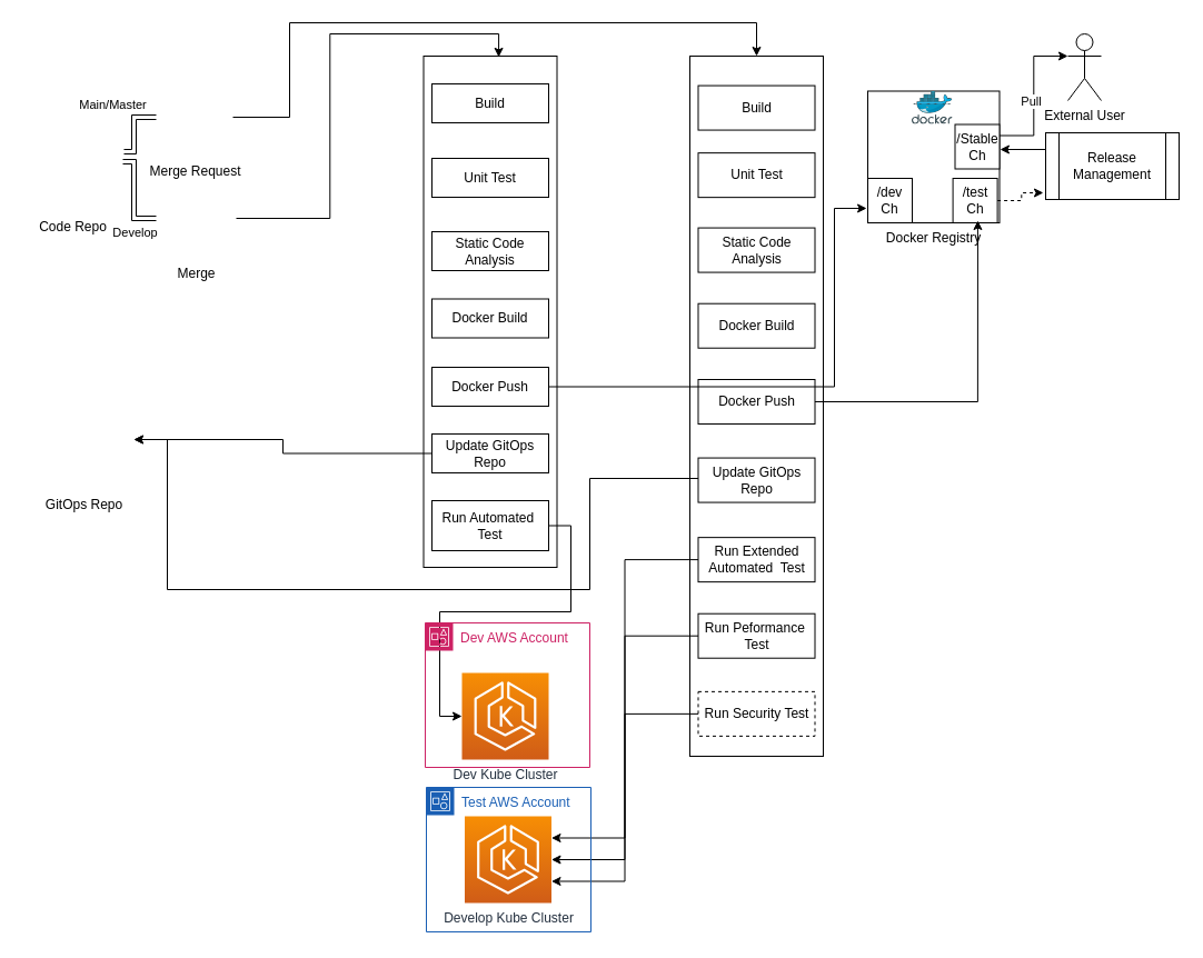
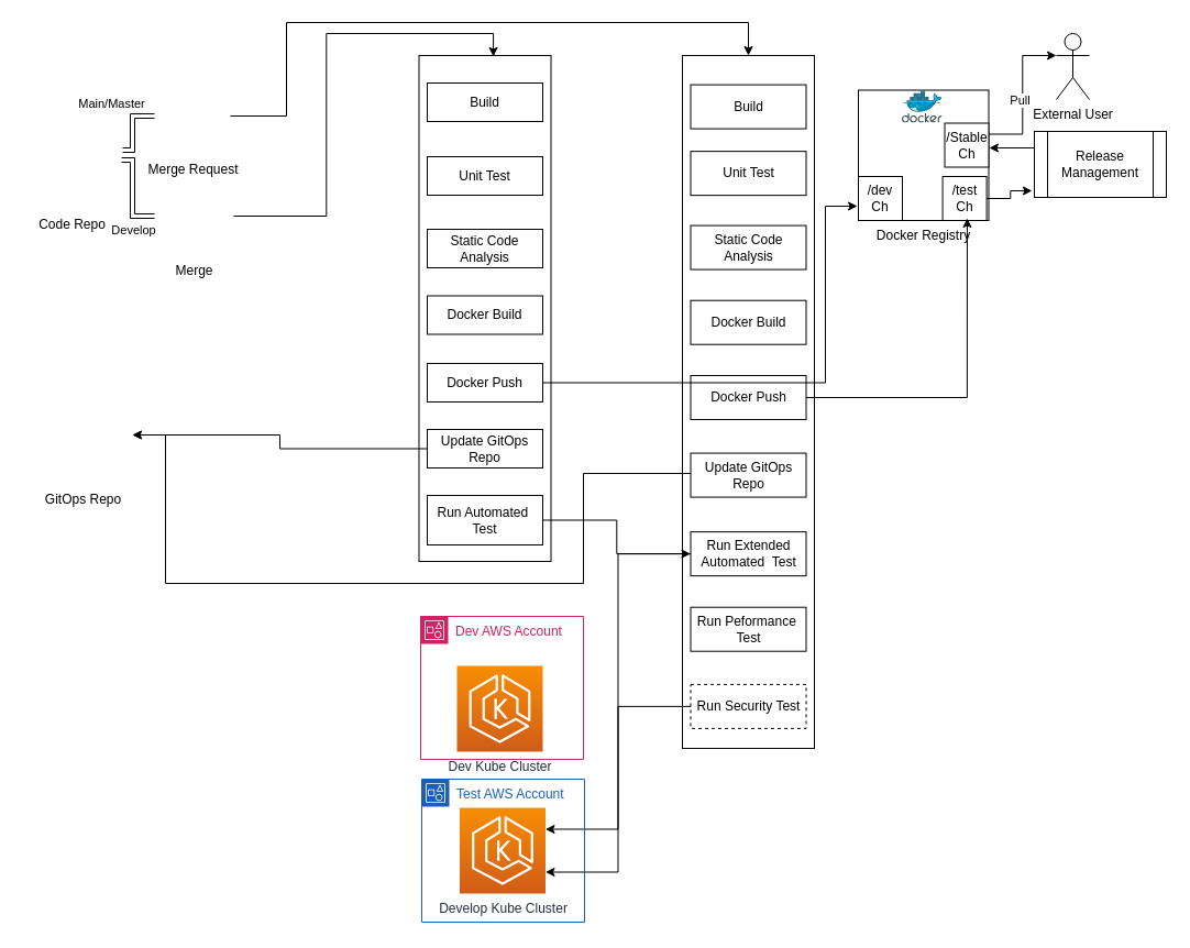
  <mxCell id="0" />
  <mxCell id="1" parent="0" />
  <mxCell id="2" value="Docker Registry" style="whiteSpace=wrap;html=1;aspect=fixed;fillColor=none;horizontal=1;align=center;labelPosition=center;verticalLabelPosition=bottom;verticalAlign=top;" vertex="1" parent="1"><mxGeometry x="780" y="81.5" width="118.5" height="118.5" as="geometry" /></mxCell>
  <mxCell id="3" value="Code Repo" style="shape=image;html=1;verticalAlign=top;verticalLabelPosition=bottom;labelBackgroundColor=#ffffff;imageAspect=0;aspect=fixed;image=https://cdn2.iconfinder.com/data/icons/boxicons-regular-vol-2/24/bx-git-repo-forked-128.png" vertex="1" parent="1"><mxGeometry y="100" width="90" height="90" as="geometry" x="20" /></mxCell>
  <mxCell id="4" value="" style="group" vertex="1" connectable="0" parent="1"><mxGeometry x="380.5" y="50" width="120" height="460" as="geometry" /></mxCell>
  <mxCell id="5" value="" style="rounded=0;whiteSpace=wrap;html=1;" vertex="1" parent="4"><mxGeometry width="120" height="460" as="geometry" /></mxCell>
  <mxCell id="6" value="Build" style="rounded=0;whiteSpace=wrap;html=1;" vertex="1" parent="4"><mxGeometry x="7.5" y="25" width="105" height="35" as="geometry" /></mxCell>
  <mxCell id="7" value="Unit Test" style="rounded=0;whiteSpace=wrap;html=1;" vertex="1" parent="4"><mxGeometry x="7.5" y="92" width="105" height="35" as="geometry" /></mxCell>
  <mxCell id="8" value="Static Code Analysis" style="rounded=0;whiteSpace=wrap;html=1;" vertex="1" parent="4"><mxGeometry x="7.5" y="158" width="105" height="35" as="geometry" /></mxCell>
  <mxCell id="9" value="Docker Build" style="rounded=0;whiteSpace=wrap;html=1;" vertex="1" parent="4"><mxGeometry x="7.5" y="218.5" width="105" height="35" as="geometry" /></mxCell>
  <mxCell id="10" value="Docker Push" style="rounded=0;whiteSpace=wrap;html=1;" vertex="1" parent="4"><mxGeometry x="7.5" y="280" width="105" height="35" as="geometry" /></mxCell>
  <mxCell id="11" value="Update GitOps Repo" style="rounded=0;whiteSpace=wrap;html=1;" vertex="1" parent="4"><mxGeometry x="7.5" y="340" width="105" height="35" as="geometry" /></mxCell>
  <mxCell id="12" value="Run Automated&amp;nbsp; Test" style="rounded=0;whiteSpace=wrap;html=1;" vertex="1" parent="4"><mxGeometry x="7.5" y="400" width="105" height="45" as="geometry" /></mxCell>
  <mxCell id="13" value="" style="shape=image;html=1;verticalAlign=top;verticalLabelPosition=bottom;labelBackgroundColor=#ffffff;imageAspect=0;aspect=fixed;image=https://cdn4.iconfinder.com/data/icons/socialcones/508/Gitlab-128.png" vertex="1" parent="4"><mxGeometry x="1" y="1" width="20" height="20" as="geometry" /></mxCell>
  <mxCell id="14" value="" style="group" vertex="1" connectable="0" parent="1"><mxGeometry x="620" y="50" width="120" height="790" as="geometry" /></mxCell>
  <mxCell id="15" value="" style="rounded=0;whiteSpace=wrap;html=1;" vertex="1" parent="14"><mxGeometry width="120" height="630" as="geometry" /></mxCell>
  <mxCell id="16" value="Build" style="rounded=0;whiteSpace=wrap;html=1;" vertex="1" parent="14"><mxGeometry x="7.5" y="26.571" width="105" height="40" as="geometry" /></mxCell>
  <mxCell id="17" value="Unit Test" style="rounded=0;whiteSpace=wrap;html=1;" vertex="1" parent="14"><mxGeometry x="7.5" y="87.143" width="105" height="40" as="geometry" /></mxCell>
  <mxCell id="18" value="Static Code Analysis" style="rounded=0;whiteSpace=wrap;html=1;" vertex="1" parent="14"><mxGeometry x="7.5" y="154.571" width="105" height="40" as="geometry" /></mxCell>
  <mxCell id="19" value="Docker Build" style="rounded=0;whiteSpace=wrap;html=1;" vertex="1" parent="14"><mxGeometry x="7.5" y="222.714" width="105" height="40" as="geometry" /></mxCell>
  <mxCell id="20" value="Docker Push" style="rounded=0;whiteSpace=wrap;html=1;" vertex="1" parent="14"><mxGeometry x="7.5" y="291" width="105" height="40" as="geometry" /></mxCell>
  <mxCell id="21" value="Update GitOps Repo" style="rounded=0;whiteSpace=wrap;html=1;" vertex="1" parent="14"><mxGeometry x="7.5" y="361.571" width="105" height="40" as="geometry" /></mxCell>
  <mxCell id="22" value="Run Extended Automated&amp;nbsp; Test" style="rounded=0;whiteSpace=wrap;html=1;" vertex="1" parent="14"><mxGeometry x="7.5" y="433.143" width="105" height="40" as="geometry" /></mxCell>
  <mxCell id="23" value="Run Peformance&amp;nbsp; Test" style="rounded=0;whiteSpace=wrap;html=1;" vertex="1" parent="14"><mxGeometry x="7.5" y="501.714" width="105" height="40" as="geometry" /></mxCell>
  <mxCell id="24" value="Run Security Test" style="rounded=0;whiteSpace=wrap;html=1;dashed=1;" vertex="1" parent="14"><mxGeometry x="7.5" y="571.857" width="105" height="40" as="geometry" /></mxCell>
  <mxCell id="25" value="" style="shape=image;html=1;verticalAlign=top;verticalLabelPosition=bottom;labelBackgroundColor=#ffffff;imageAspect=0;aspect=fixed;image=https://cdn4.iconfinder.com/data/icons/socialcones/508/Gitlab-128.png" vertex="1" parent="14"><mxGeometry x="1" y="1" width="18.5" height="18.5" as="geometry" /></mxCell>
  <mxCell id="26" style="edgeStyle=orthogonalEdgeStyle;shape=link;rounded=0;orthogonalLoop=1;jettySize=auto;html=1;entryX=1.011;entryY=0.4;entryDx=0;entryDy=0;entryPerimeter=0;" edge="1" parent="1" source="29" target="3"><mxGeometry relative="1" as="geometry" /></mxCell>
  <mxCell id="27" value="Main/Master" style="edgeLabel;html=1;align=center;verticalAlign=middle;resizable=0;points=[];" vertex="1" connectable="0" parent="26"><mxGeometry x="-0.533" y="1" relative="1" as="geometry"><mxPoint x="-26" y="-13" as="offset" /></mxGeometry></mxCell>
  <mxCell id="28" style="edgeStyle=orthogonalEdgeStyle;rounded=0;orthogonalLoop=1;jettySize=auto;html=1;entryX=0.5;entryY=0;entryDx=0;entryDy=0;" edge="1" parent="1" source="29" target="15"><mxGeometry relative="1" as="geometry"><Array as="points"><mxPoint x="260" y="105" /><mxPoint x="260" y="20" /><mxPoint x="680" y="20" /></Array></mxGeometry></mxCell>
  <mxCell id="29" value="Merge Request" style="shape=image;html=1;verticalAlign=top;verticalLabelPosition=bottom;labelBackgroundColor=#ffffff;imageAspect=0;aspect=fixed;image=https://cdn1.iconfinder.com/data/icons/ionicons-fill-vol-1/512/git-pull-request-128.png" vertex="1" parent="1"><mxGeometry x="140" y="70.5" width="69" height="69" as="geometry" /></mxCell>
  <mxCell id="30" style="edgeStyle=orthogonalEdgeStyle;shape=link;rounded=0;orthogonalLoop=1;jettySize=auto;html=1;" edge="1" parent="1" source="33" target="3"><mxGeometry relative="1" as="geometry" /></mxCell>
  <mxCell id="31" value="Develop" style="edgeLabel;html=1;align=center;verticalAlign=middle;resizable=0;points=[];" vertex="1" connectable="0" parent="30"><mxGeometry x="-0.63" y="-1" relative="1" as="geometry"><mxPoint x="-5" y="13" as="offset" /></mxGeometry></mxCell>
  <mxCell id="32" style="edgeStyle=orthogonalEdgeStyle;rounded=0;orthogonalLoop=1;jettySize=auto;html=1;exitX=1;exitY=0.5;exitDx=0;exitDy=0;entryX=0.563;entryY=0.002;entryDx=0;entryDy=0;entryPerimeter=0;" edge="1" parent="1" source="33" target="5"><mxGeometry relative="1" as="geometry" /></mxCell>
  <mxCell id="33" value="Merge" style="shape=image;html=1;verticalAlign=top;verticalLabelPosition=bottom;labelBackgroundColor=#ffffff;imageAspect=0;aspect=fixed;image=https://cdn0.iconfinder.com/data/icons/phosphor-fill-vol-3/256/git-merge-fill-128.png" vertex="1" parent="1"><mxGeometry x="140" y="160" width="72" height="72" as="geometry" /></mxCell>
  <mxCell id="34" value="" style="image;sketch=0;aspect=fixed;html=1;points=[];align=center;fontSize=12;image=img/lib/mscae/Docker.svg;" vertex="1" parent="1"><mxGeometry x="820" y="81.5" width="36.59" height="30" as="geometry" /></mxCell>
  <mxCell id="35" value="" style="shape=image;html=1;verticalAlign=top;verticalLabelPosition=bottom;labelBackgroundColor=#ffffff;imageAspect=0;aspect=fixed;image=https://cdn4.iconfinder.com/data/icons/socialcones/508/Gitlab-128.png" vertex="1" parent="1"><mxGeometry x="786" y="81.5" width="20.5" height="18.5" as="geometry" /></mxCell>
  <mxCell id="36" value="GitOps Repo" style="shape=image;html=1;verticalAlign=top;verticalLabelPosition=bottom;labelBackgroundColor=#ffffff;imageAspect=0;aspect=fixed;image=https://cdn2.iconfinder.com/data/icons/boxicons-regular-vol-2/24/bx-git-repo-forked-128.png" vertex="1" parent="1"><mxGeometry x="30" y="350" width="90" height="90" as="geometry" /></mxCell>
  <mxCell id="37" style="edgeStyle=orthogonalEdgeStyle;rounded=0;orthogonalLoop=1;jettySize=auto;html=1;exitX=0;exitY=0.5;exitDx=0;exitDy=0;" edge="1" parent="1" source="11" target="36"><mxGeometry relative="1" as="geometry" /></mxCell>
  <mxCell id="38" style="edgeStyle=orthogonalEdgeStyle;rounded=0;orthogonalLoop=1;jettySize=auto;html=1;entryX=1;entryY=0.5;entryDx=0;entryDy=0;" edge="1" parent="1" source="21" target="36"><mxGeometry relative="1" as="geometry"><Array as="points"><mxPoint x="530" y="430" /><mxPoint x="530" y="530" /><mxPoint x="150" y="530" /><mxPoint x="150" y="395" /></Array></mxGeometry></mxCell>
  <mxCell id="39" value="Dev Kube Cluster" style="sketch=0;points=[[0,0,0],[0.25,0,0],[0.5,0,0],[0.75,0,0],[1,0,0],[0,1,0],[0.25,1,0],[0.5,1,0],[0.75,1,0],[1,1,0],[0,0.25,0],[0,0.5,0],[0,0.75,0],[1,0.25,0],[1,0.5,0],[1,0.75,0]];outlineConnect=0;fontColor=#232F3E;gradientColor=#F78E04;gradientDirection=north;fillColor=#D05C17;strokeColor=#ffffff;dashed=0;verticalLabelPosition=bottom;verticalAlign=top;align=center;html=1;fontSize=12;fontStyle=0;aspect=fixed;shape=mxgraph.aws4.resourceIcon;resIcon=mxgraph.aws4.eks;" vertex="1" parent="1"><mxGeometry x="415" y="605" width="78" height="78" as="geometry" /></mxCell>
  <mxCell id="40" value="Develop Kube Cluster" style="sketch=0;points=[[0,0,0],[0.25,0,0],[0.5,0,0],[0.75,0,0],[1,0,0],[0,1,0],[0.25,1,0],[0.5,1,0],[0.75,1,0],[1,1,0],[0,0.25,0],[0,0.5,0],[0,0.75,0],[1,0.25,0],[1,0.5,0],[1,0.75,0]];outlineConnect=0;fontColor=#232F3E;gradientColor=#F78E04;gradientDirection=north;fillColor=#D05C17;strokeColor=#ffffff;dashed=0;verticalLabelPosition=bottom;verticalAlign=top;align=center;html=1;fontSize=12;fontStyle=0;aspect=fixed;shape=mxgraph.aws4.resourceIcon;resIcon=mxgraph.aws4.eks;" vertex="1" parent="1"><mxGeometry x="417.5" y="734" width="78" height="78" as="geometry" /></mxCell>
- <mxCell id="41" style="edgeStyle=orthogonalEdgeStyle;rounded=0;orthogonalLoop=1;jettySize=auto;html=1;exitX=1;exitY=0.5;exitDx=0;exitDy=0;entryX=0;entryY=0.5;entryDx=0;entryDy=0;entryPerimeter=0;" edge="1" parent="1" source="12" target="39"><mxGeometry relative="1" as="geometry" /></mxCell>
+ <mxCell id="41" style="edgeStyle=orthogonalEdgeStyle;rounded=0;orthogonalLoop=1;jettySize=auto;html=1;exitX=1;exitY=0.5;exitDx=0;exitDy=0;" edge="1" parent="1" source="12" target="22"><mxGeometry relative="1" as="geometry" /></mxCell>
  <mxCell id="42" style="edgeStyle=orthogonalEdgeStyle;rounded=0;orthogonalLoop=1;jettySize=auto;html=1;entryX=1;entryY=0.25;entryDx=0;entryDy=0;entryPerimeter=0;" edge="1" parent="1" source="22" target="40"><mxGeometry relative="1" as="geometry" /></mxCell>
- <mxCell id="43" style="edgeStyle=orthogonalEdgeStyle;rounded=0;orthogonalLoop=1;jettySize=auto;html=1;entryX=1;entryY=0.5;entryDx=0;entryDy=0;entryPerimeter=0;" edge="1" parent="1" source="23" target="40"><mxGeometry relative="1" as="geometry" /></mxCell>
  <mxCell id="44" style="edgeStyle=orthogonalEdgeStyle;rounded=0;orthogonalLoop=1;jettySize=auto;html=1;exitX=0;exitY=0.5;exitDx=0;exitDy=0;entryX=1;entryY=0.75;entryDx=0;entryDy=0;entryPerimeter=0;" edge="1" parent="1" source="24" target="40"><mxGeometry relative="1" as="geometry" /></mxCell>
  <mxCell id="45" value="/dev&lt;br&gt;Ch" style="whiteSpace=wrap;html=1;aspect=fixed;" vertex="1" parent="1"><mxGeometry x="780" y="160" width="40" height="40" as="geometry" /></mxCell>
- <mxCell id="46" style="edgeStyle=orthogonalEdgeStyle;rounded=0;orthogonalLoop=1;jettySize=auto;html=1;exitX=1;exitY=0.5;exitDx=0;exitDy=0;entryX=-0.017;entryY=0.9;entryDx=0;entryDy=0;entryPerimeter=0;dashed=1;" edge="1" parent="1" source="47" target="54"><mxGeometry relative="1" as="geometry" /></mxCell>
+ <mxCell id="46" style="edgeStyle=orthogonalEdgeStyle;rounded=0;orthogonalLoop=1;jettySize=auto;html=1;exitX=1;exitY=0.5;exitDx=0;exitDy=0;entryX=-0.017;entryY=0.9;entryDx=0;entryDy=0;entryPerimeter=0;" edge="1" parent="1" source="47" target="54"><mxGeometry relative="1" as="geometry" /></mxCell>
  <mxCell id="47" value="/test&lt;br&gt;Ch" style="whiteSpace=wrap;html=1;aspect=fixed;" vertex="1" parent="1"><mxGeometry x="856.59" y="160" width="40" height="40" as="geometry" /></mxCell>
  <mxCell id="48" style="edgeStyle=orthogonalEdgeStyle;rounded=0;orthogonalLoop=1;jettySize=auto;html=1;exitX=1;exitY=0.25;exitDx=0;exitDy=0;entryX=0;entryY=0.333;entryDx=0;entryDy=0;entryPerimeter=0;" edge="1" parent="1" source="50" target="55"><mxGeometry relative="1" as="geometry" /></mxCell>
  <mxCell id="49" value="Pull" style="edgeLabel;html=1;align=center;verticalAlign=middle;resizable=0;points=[];" vertex="1" connectable="0" parent="48"><mxGeometry x="-0.063" y="3" relative="1" as="geometry"><mxPoint as="offset" /></mxGeometry></mxCell>
  <mxCell id="50" value="/Stable&lt;br&gt;Ch" style="whiteSpace=wrap;html=1;aspect=fixed;" vertex="1" parent="1"><mxGeometry x="858.5" y="111.5" width="40" height="40" as="geometry" /></mxCell>
  <mxCell id="51" style="edgeStyle=orthogonalEdgeStyle;rounded=0;orthogonalLoop=1;jettySize=auto;html=1;exitX=1;exitY=0.5;exitDx=0;exitDy=0;entryX=-0.008;entryY=0.89;entryDx=0;entryDy=0;entryPerimeter=0;" edge="1" parent="1" source="10" target="2"><mxGeometry relative="1" as="geometry"><Array as="points"><mxPoint x="750" y="348" /><mxPoint x="750" y="187" /></Array></mxGeometry></mxCell>
  <mxCell id="52" style="edgeStyle=orthogonalEdgeStyle;rounded=0;orthogonalLoop=1;jettySize=auto;html=1;exitX=1;exitY=0.5;exitDx=0;exitDy=0;entryX=0.835;entryY=0.983;entryDx=0;entryDy=0;entryPerimeter=0;" edge="1" parent="1" source="20" target="2"><mxGeometry relative="1" as="geometry" /></mxCell>
  <mxCell id="53" style="edgeStyle=orthogonalEdgeStyle;rounded=0;orthogonalLoop=1;jettySize=auto;html=1;exitX=0;exitY=0.25;exitDx=0;exitDy=0;entryX=1.004;entryY=0.443;entryDx=0;entryDy=0;entryPerimeter=0;" edge="1" parent="1" source="54" target="2"><mxGeometry relative="1" as="geometry" /></mxCell>
  <mxCell id="54" value="Release Management" style="shape=process;whiteSpace=wrap;html=1;backgroundOutline=1;" vertex="1" parent="1"><mxGeometry x="940" y="119" width="120" height="60" as="geometry" /></mxCell>
  <mxCell id="55" value="External User" style="shape=umlActor;verticalLabelPosition=bottom;verticalAlign=top;html=1;outlineConnect=0;" vertex="1" parent="1"><mxGeometry x="960" y="30" width="30" height="60" as="geometry" /></mxCell>
  <mxCell id="56" value="&lt;div&gt;Dev AWS Account&lt;/div&gt;" style="points=[[0,0],[0.25,0],[0.5,0],[0.75,0],[1,0],[1,0.25],[1,0.5],[1,0.75],[1,1],[0.75,1],[0.5,1],[0.25,1],[0,1],[0,0.75],[0,0.5],[0,0.25]];outlineConnect=0;gradientColor=none;html=1;whiteSpace=wrap;fontSize=12;fontStyle=0;container=1;pointerEvents=0;collapsible=0;recursiveResize=0;shape=mxgraph.aws4.group;grIcon=mxgraph.aws4.group_account;strokeColor=#CD2264;fillColor=none;verticalAlign=top;align=left;spacingLeft=30;fontColor=#CD2264;dashed=0;" vertex="1" parent="1"><mxGeometry x="382" y="560" width="148" height="130" as="geometry" /></mxCell>
  <mxCell id="57" value="&lt;div&gt;Test AWS Account&lt;/div&gt;" style="points=[[0,0],[0.25,0],[0.5,0],[0.75,0],[1,0],[1,0.25],[1,0.5],[1,0.75],[1,1],[0.75,1],[0.5,1],[0.25,1],[0,1],[0,0.75],[0,0.5],[0,0.25]];outlineConnect=0;gradientColor=none;html=1;whiteSpace=wrap;fontSize=12;fontStyle=0;container=1;pointerEvents=0;collapsible=0;recursiveResize=0;shape=mxgraph.aws4.group;grIcon=mxgraph.aws4.group_account;strokeColor=#1a5fb4;fillColor=none;verticalAlign=top;align=left;spacingLeft=30;fontColor=#1a5fb4;dashed=0;" vertex="1" parent="1"><mxGeometry x="383" y="708" width="148" height="130" as="geometry" /></mxCell>
